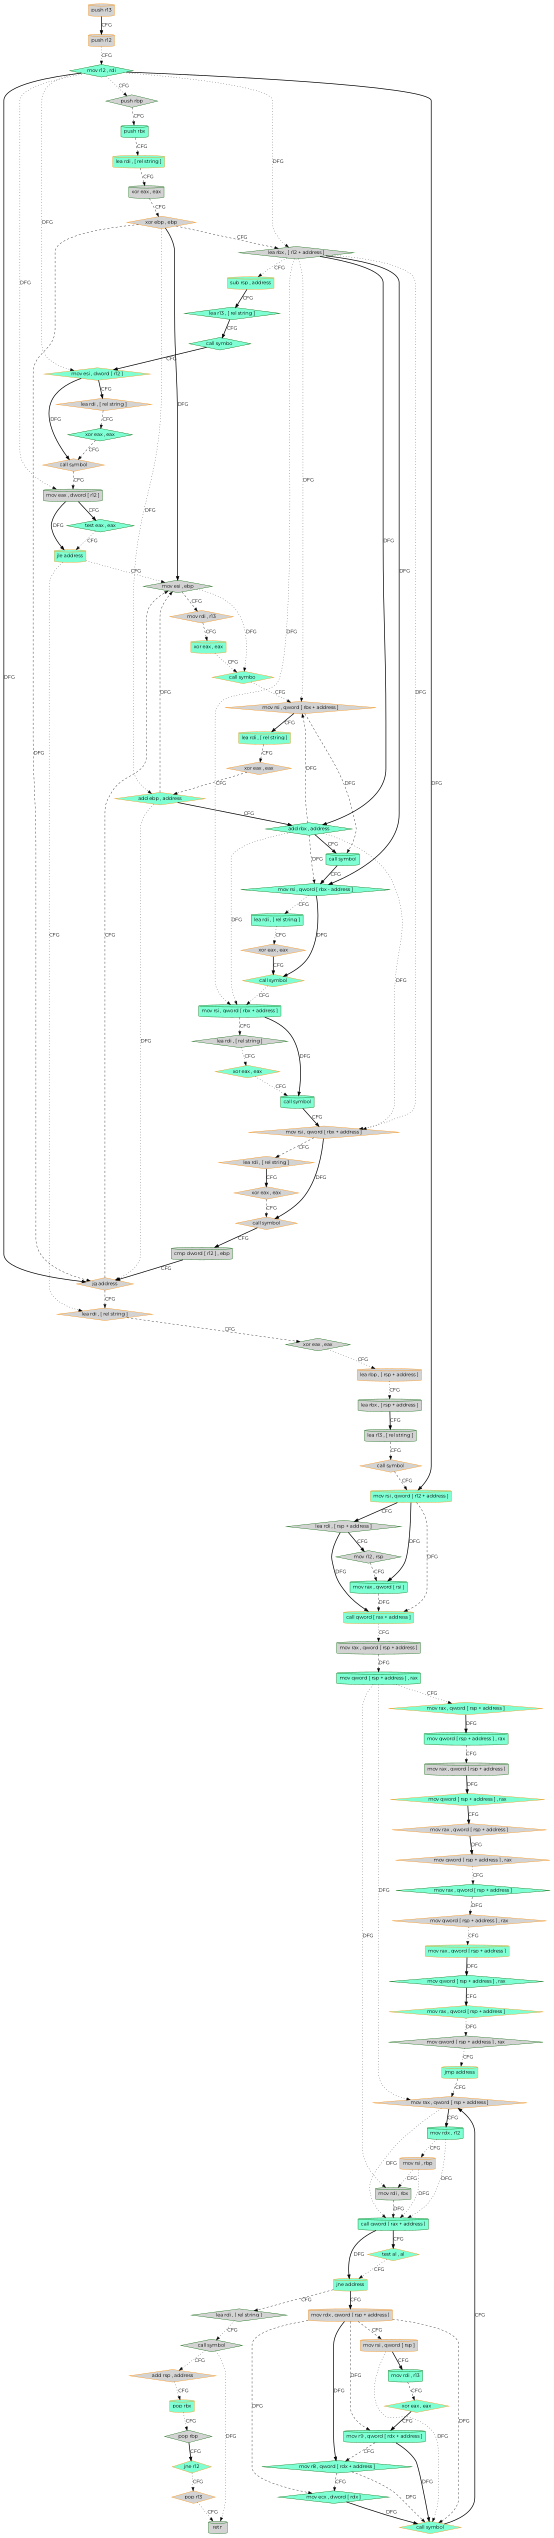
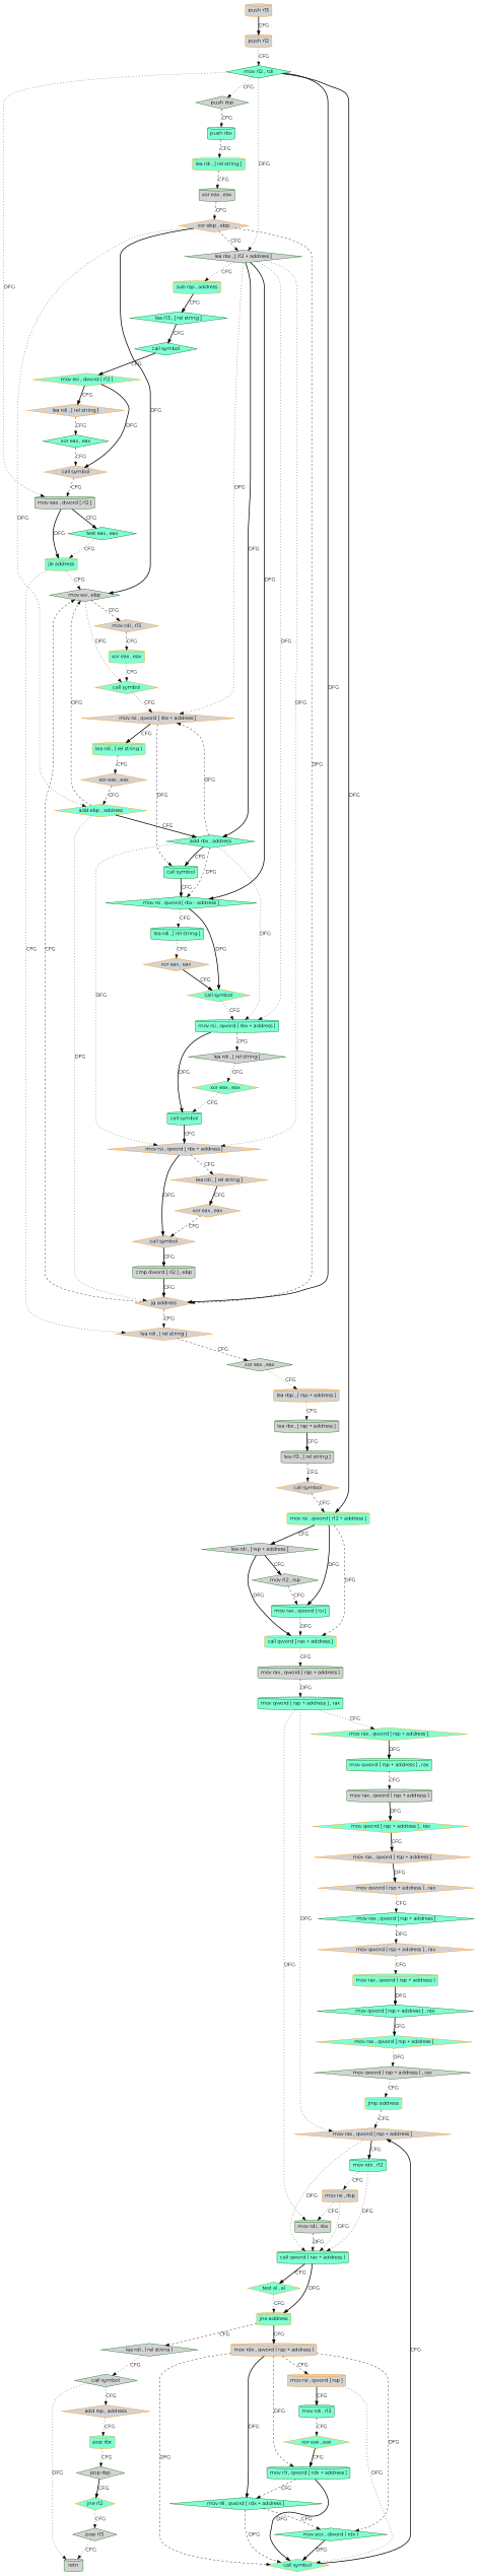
  digraph {
    fontname=Montserrat
    node [color=darkorange fillcolor=lightgrey fontname=Montserrat shape=diamond style=filled]
    edge [fontname=Montserrat style=dotted]
    n1 [label="push r13" shape=cylinder]
    n2 [label="push r12" shape=cylinder]
    n3 [color=darkgreen fillcolor=aquamarine label="mov r12 , rdi"]
    n4 [color=darkgreen label="push rbp"]
    n5 [color=darkgreen label="lea rbx , [ r12 + address ]"]
    n6 [fillcolor=aquamarine label="mov esi , dword [ r12 ]"]
    n7 [color=darkgreen label="mov eax , dword [ r12 ]" shape=cylinder]
    n8 [fillcolor=aquamarine label="mov rsi , qword [ r12 + address ]" shape=cylinder]
    n9 [label="jg address"]
    n10 [color=darkgreen fillcolor=aquamarine label="push rbx" shape=cylinder]
    n11 [fillcolor=aquamarine label="sub rsp , address" shape=cylinder]
    n12 [label="mov rsi , qword [ rbx + address ]"]
    n13 [color=darkgreen fillcolor=aquamarine label="add rbx , address"]
    n14 [color=darkgreen fillcolor=aquamarine label="mov rsi , qword [ rbx - address ]"]
    n15 [color=darkgreen fillcolor=aquamarine label="mov rsi , qword [ rbx + address ]" shape=cylinder]
    n16 [label="mov rsi , qword [ rbx + address ]"]
    n17 [label="lea rdi , [ rel string ]"]
    n18 [label="call symbol"]
    n19 [color=darkgreen fillcolor=aquamarine label="test eax , eax"]
    n20 [fillcolor=aquamarine label="jle address" shape=cylinder]
    n21 [color=darkgreen label="lea rdi , [ rsp + address ]"]
    n22 [color=darkgreen fillcolor=aquamarine label="mov rax , qword [ rsi ]" shape=cylinder]
    n23 [fillcolor=aquamarine label="call qword [ rax + address ]" shape=cylinder]
    n24 [color=darkgreen label="mov esi , ebp"]
    n25 [label="lea rdi , [ rel string ]"]
    n26 [fillcolor=aquamarine label="lea rdi , [ rel string ]" shape=cylinder]
    n27 [color=darkgreen label="xor eax , eax" shape=cylinder]
    n28 [label="xor ebp , ebp"]
    n29 [fillcolor=aquamarine label="add ebp , address"]
    n30 [label="mov rdi , r13"]
    n31 [fillcolor=aquamarine label="call symbol"]
    n32 [color=darkgreen fillcolor=aquamarine label="lea r13 , [ rel string ]"]
    n33 [fillcolor=aquamarine label="lea rdi , [ rel string ]" shape=cylinder]
    n34 [color=darkgreen fillcolor=aquamarine label="call symbol" shape=cylinder]
    n35 [color=darkgreen fillcolor=aquamarine label="lea rdi , [ rel string ]" shape=cylinder]
    n36 [fillcolor=aquamarine label="call symbol"]
    n37 [color=darkgreen label="lea rdi , [ rel string ]"]
    n38 [color=darkgreen fillcolor=aquamarine label="call symbol" shape=cylinder]
    n39 [label="lea rdi , [ rel string ]"]
    n40 [label="call symbol"]
    n41 [color=darkgreen fillcolor=aquamarine label="call symbol"]
    n42 [color=darkgreen fillcolor=aquamarine label="xor eax , eax"]
    n43 [color=darkgreen label="xor eax , eax"]
    n44 [label="lea rbp , [ rsp + address ]" shape=cylinder]
    n45 [fillcolor=aquamarine label="xor eax , eax" shape=cylinder]
    n46 [color=darkgreen label="lea rbx , [ rsp + address ]" shape=cylinder]
    n47 [color=darkgreen label="lea r13 , [ rel string ]" shape=cylinder]
    n48 [label="call symbol"]
    n49 [color=darkgreen label="mov r12 , rsp"]
    n50 [color=darkgreen label="mov rax , qword [ rsp + address ]" shape=cylinder]
    n51 [color=darkgreen fillcolor=aquamarine label="mov qword [ rsp + address ] , rax" shape=cylinder]
    n52 [fillcolor=aquamarine label="mov rax , qword [ rsp + address ]"]
    n53 [label="mov rax , qword [ rsp + address ]"]
    n54 [color=darkgreen label="mov rdi , rbx" shape=cylinder]
    n55 [color=darkgreen fillcolor=aquamarine label="mov qword [ rsp + address ] , rax" shape=cylinder]
    n56 [color=darkgreen fillcolor=aquamarine label="mov rdx , r12" shape=cylinder]
    n57 [color=darkgreen fillcolor=aquamarine label="call qword [ rax + address ]" shape=cylinder]
    n58 [color=darkgreen label="mov rax , qword [ rsp + address ]" shape=cylinder]
    n59 [fillcolor=aquamarine label="mov qword [ rsp + address ] , rax"]
    n60 [label="mov rax , qword [ rsp + address ]"]
    n61 [label="mov qword [ rsp + address ] , rax"]
    n62 [color=darkgreen fillcolor=aquamarine label="mov rax , qword [ rsp + address ]"]
    n63 [label="mov qword [ rsp + address ] , rax"]
    n64 [fillcolor=aquamarine label="mov rax , qword [ rsp + address ]" shape=cylinder]
    n65 [color=darkgreen fillcolor=aquamarine label="mov qword [ rsp + address ] , rax"]
    n66 [fillcolor=aquamarine label="mov rax , qword [ rsp + address ]"]
    n67 [color=darkgreen label="mov qword [ rsp + address ] , rax"]
    n68 [fillcolor=aquamarine label="jmp address" shape=cylinder]
    n69 [label="mov rsi , rbp" shape=cylinder]
    n70 [fillcolor=aquamarine label="test al , al"]
    n71 [fillcolor=aquamarine label="jne address" shape=cylinder]
    n72 [label="xor eax , eax"]
    n73 [label="xor eax , eax"]
    n74 [fillcolor=aquamarine label="xor eax , eax"]
    n75 [label="xor eax , eax"]
    n76 [color=darkgreen label="cmp dword [ r12 ] , ebp" shape=cylinder]
    n77 [label="mov rdx , qword [ rsp + address ]" shape=cylinder]
    n78 [color=darkgreen label="lea rdi , [ rel string ]"]
    n79 [label="mov rsi , qword [ rsp ]" shape=cylinder]
    n80 [color=darkgreen fillcolor=aquamarine label="mov r9 , qword [ rdx + address ]" shape=cylinder]
    n81 [color=darkgreen fillcolor=aquamarine label="mov r8 , qword [ rdx + address ]"]
    n82 [color=darkgreen fillcolor=aquamarine label="mov ecx , dword [ rdx ]"]
    n83 [fillcolor=aquamarine label="call symbol"]
    n84 [color=darkgreen label="call symbol"]
    n85 [color=darkgreen fillcolor=aquamarine label="mov rdi , r13" shape=cylinder]
    n86 [label="add rsp , address"]
    n87 [color=darkgreen label=retn shape=cylinder]
    n88 [fillcolor=aquamarine label="xor eax , eax"]
    n89 [fillcolor=aquamarine label="pop rbx" shape=cylinder]
    n90 [color=darkgreen label="pop rbp"]
    n91 [fillcolor=aquamarine label="jne r12"]
-   n92 [label="pop r13"]
+   n92 [color=darkgreen label="pop r13"]
    n1 -> n2 [label=CFG style=bold]
    n2 -> n3 [label=CFG]
    n3 -> n4 [label=CFG]
    n3 -> n5 [label=DFG]
-   n3 -> n6 [label=DFG]
    n3 -> n7 [label=DFG]
    n3 -> n8 [label=DFG style=bold]
    n3 -> n9 [label=DFG style=bold]
    n4 -> n10 [label=CFG style=dashed]
    n5 -> n11 [label=CFG]
    n5 -> n12 [label=DFG]
    n5 -> n13 [label=DFG style=bold]
    n5 -> n14 [label=DFG style=bold]
    n5 -> n15 [label=DFG]
    n5 -> n16 [label=DFG]
    n6 -> n17 [label=CFG style=bold]
    n6 -> n18 [label=DFG style=bold]
    n7 -> n19 [label=CFG style=bold]
    n7 -> n20 [label=DFG style=bold]
    n8 -> n21 [label=CFG style=bold]
    n8 -> n22 [label=DFG style=bold]
    n8 -> n23 [label=DFG style=dashed]
    n9 -> n24 [label=CFG style=dashed]
    n9 -> n25 [label=CFG style=dashed]
    n10 -> n26 [label=CFG style=dashed]
    n11 -> n32 [label=CFG style=bold]
    n12 -> n33 [label=CFG style=bold]
    n12 -> n34 [label=DFG style=dashed]
    n13 -> n12 [label=DFG style=dashed]
    n13 -> n14 [label=DFG style=dashed]
    n13 -> n15 [label=DFG]
    n13 -> n16 [label=DFG]
    n13 -> n34 [label=CFG style=bold]
    n14 -> n35 [label=CFG]
    n14 -> n36 [label=DFG style=bold]
    n15 -> n37 [label=CFG style=dashed]
    n15 -> n38 [label=DFG style=bold]
    n16 -> n39 [label=CFG style=dashed]
    n16 -> n40 [label=DFG style=bold]
    n17 -> n42 [label=CFG style=dashed]
    n18 -> n7 [label=CFG style=dashed]
    n19 -> n20 [label=CFG]
    n20 -> n24 [label=CFG]
    n20 -> n25 [label=CFG]
    n21 -> n23 [label=DFG style=bold]
    n21 -> n49 [label=CFG style=bold]
    n22 -> n23 [label=DFG style=dashed]
    n23 -> n50 [label=CFG]
    n24 -> n30 [label=CFG style=dashed]
    n24 -> n31 [label=DFG]
    n25 -> n43 [label=CFG style=dashed]
    n26 -> n27 [label=CFG style=dashed]
    n27 -> n28 [label=CFG style=dashed]
    n28 -> n5 [label=CFG style=dashed]
    n28 -> n9 [label=DFG style=dashed]
    n28 -> n24 [label=DFG style=bold]
    n28 -> n29 [label=DFG]
    n29 -> n9 [label=DFG]
    n29 -> n13 [label=CFG style=bold]
    n29 -> n24 [label=DFG style=dashed]
    n30 -> n45 [label=CFG style=dashed]
    n31 -> n12 [label=CFG]
    n32 -> n41 [label=CFG style=bold]
    n33 -> n72 [label=CFG style=dashed]
    n34 -> n14 [label=CFG style=bold]
    n35 -> n73 [label=CFG]
    n36 -> n15 [label=CFG]
    n37 -> n74 [label=CFG]
    n38 -> n16 [label=CFG style=bold]
    n39 -> n75 [label=CFG style=bold]
    n40 -> n76 [label=CFG style=bold]
    n41 -> n6 [label=CFG style=bold]
    n42 -> n18 [label=CFG style=dashed]
    n43 -> n44 [label=CFG]
    n44 -> n46 [label=CFG]
    n45 -> n31 [label=CFG]
    n46 -> n47 [label=CFG style=bold]
    n47 -> n48 [label=CFG style=dashed]
    n48 -> n8 [label=CFG style=dashed]
    n49 -> n22 [label=CFG style=dashed]
    n50 -> n51 [label=DFG style=dashed]
    n51 -> n52 [label=CFG]
    n51 -> n53 [label=DFG]
    n51 -> n54 [label=DFG]
    n52 -> n55 [label=DFG style=bold]
    n53 -> n56 [label=CFG style=bold]
    n53 -> n57 [label=DFG]
    n54 -> n57 [label=DFG style=dashed]
    n55 -> n58 [label=CFG style=dashed]
    n56 -> n57 [label=DFG]
    n56 -> n69 [label=CFG]
    n57 -> n70 [label=CFG style=bold]
    n57 -> n71 [label=DFG style=bold]
    n58 -> n59 [label=DFG style=bold]
    n59 -> n60 [label=CFG style=bold]
    n60 -> n61 [label=DFG style=bold]
    n61 -> n62 [label=CFG]
    n62 -> n63 [label=DFG style=dashed]
    n63 -> n64 [label=CFG]
    n64 -> n65 [label=DFG style=bold]
    n65 -> n66 [label=CFG style=bold]
    n66 -> n67 [label=DFG]
    n67 -> n68 [label=CFG]
    n68 -> n53 [label=CFG style=dashed]
    n69 -> n54 [label=CFG]
    n69 -> n57 [label=DFG]
    n70 -> n71 [label=CFG]
    n71 -> n77 [label=CFG style=bold]
    n71 -> n78 [label=CFG style=dashed]
    n72 -> n29 [label=CFG style=dashed]
    n73 -> n36 [label=CFG style=bold]
    n74 -> n38 [label=CFG]
    n75 -> n40 [label=CFG style=dashed]
    n76 -> n9 [label=CFG style=bold]
    n77 -> n79 [label=CFG style=dashed]
    n77 -> n80 [label=DFG style=dashed]
    n77 -> n81 [label=DFG style=bold]
    n77 -> n82 [label=DFG style=dashed]
    n77 -> n83 [label=DFG style=dashed]
    n78 -> n84 [label=CFG]
    n79 -> n83 [label=DFG]
    n79 -> n85 [label=CFG style=bold]
    n80 -> n81 [label=CFG style=dashed]
    n80 -> n83 [label=DFG style=bold]
    n81 -> n82 [label=CFG style=dashed]
    n81 -> n83 [label=DFG style=dashed]
    n82 -> n83 [label=DFG style=bold]
    n83 -> n53 [label=CFG style=bold]
    n84 -> n86 [label=CFG]
    n84 -> n87 [label=DFG]
    n85 -> n88 [label=CFG style=dashed]
    n86 -> n89 [label=CFG]
    n88 -> n80 [label=CFG style=bold]
    n89 -> n90 [label=CFG]
    n90 -> n91 [label=CFG style=bold]
    n91 -> n92 [label=CFG]
    n92 -> n87 [label=CFG]
  }
